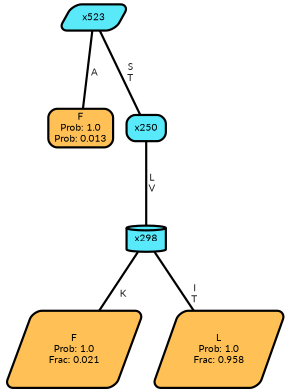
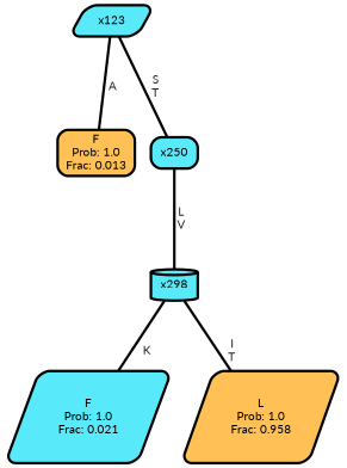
  graph {
    fontname=Lato
    ranksep="0 equally"
    splines=straight
    node [color=black fillcolor="#ffc155" fontcolor=black fontname=Lato penwidth=3 shape=parallelogram style="filled, rounded"]
    edge [color=black fontcolor=grey14 fontname=Lato fontweight=bold penwidth=3]
-   n1 [label="F\nProb: 1.0\nProb: 0.013" shape=box]
-   n2 [fillcolor="#5ae9f9" label=x523]
+   n1 [label="F\nProb: 1.0\nFrac: 0.013" shape=box]
+   n2 [fillcolor="#5ae9f9" label=x123]
    n3 [fillcolor="#58eafb" label=x250 shape=box]
    n4 [fillcolor="#58eafb" label=x298 shape=cylinder]
-   n5 [label="F\nProb: 1.0\nFrac: 0.021"]
+   n5 [fillcolor="#58eafb" label="F\nProb: 1.0\nFrac: 0.021"]
    n6 [label="L\nProb: 1.0\nFrac: 0.958"]
    subgraph sub_1 {
      rank=same
    }
    n2 -- n1 [label=" A"]
    n2 -- n3 [label=" S\n T"]
    n3 -- n4 [label=" L\n V"]
    n4 -- n5 [label=" K"]
    n4 -- n6 [label=" I\n T"]
  }
